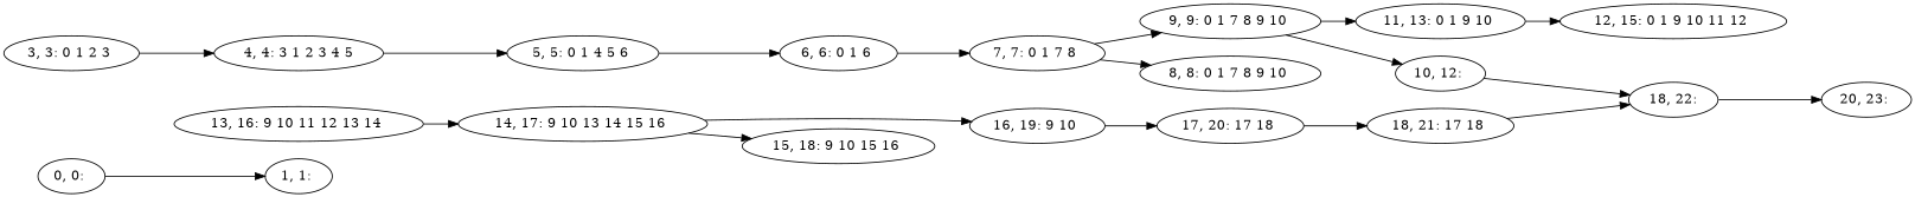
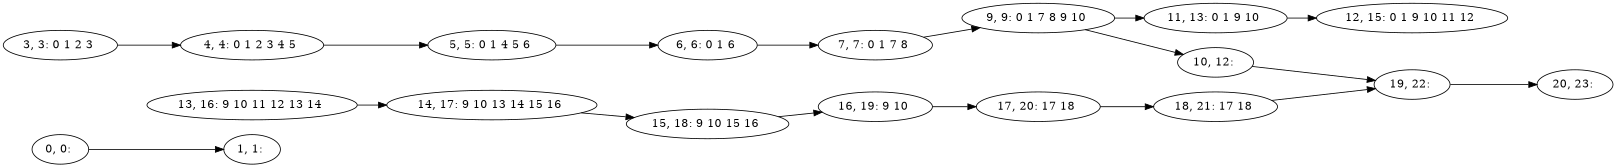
  digraph {
    rankdir=LR
    n1 [label="0, 0: "]
    n2 [label="1, 1: "]
    n3 [label="3, 3: 0 1 2 3 "]
-   n4 [label="4, 4: 3 1 2 3 4 5"]
+   n4 [label="4, 4: 0 1 2 3 4 5 "]
    n5 [label="5, 5: 0 1 4 5 6 "]
    n6 [label="6, 6: 0 1 6 "]
    n7 [label="7, 7: 0 1 7 8 "]
-   n8 [label="8, 8: 0 1 7 8 9 10 "]
    n9 [label="9, 9: 0 1 7 8 9 10 "]
    n10 [label="10, 12: "]
    n11 [label="11, 13: 0 1 9 10 "]
-   n12 [label="18, 22:"]
+   n12 [label="19, 22: "]
    n13 [label="12, 15: 0 1 9 10 11 12 "]
    n14 [label="20, 23: "]
    n15 [label="13, 16: 9 10 11 12 13 14 "]
    n16 [label="14, 17: 9 10 13 14 15 16 "]
    n17 [label="15, 18: 9 10 15 16 "]
    n18 [label="16, 19: 9 10 "]
    n19 [label="17, 20: 17 18 "]
    n20 [label="18, 21: 17 18 "]
    n1 -> n2
    n3 -> n4
    n4 -> n5
    n5 -> n6
    n6 -> n7
-   n7 -> n8
    n7 -> n9
    n9 -> n10
    n9 -> n11
    n10 -> n12
    n11 -> n13
    n12 -> n14
    n15 -> n16
    n16 -> n17
-   n16 -> n18
+   n17 -> n18
    n18 -> n19
    n19 -> n20
    n20 -> n12
  }
